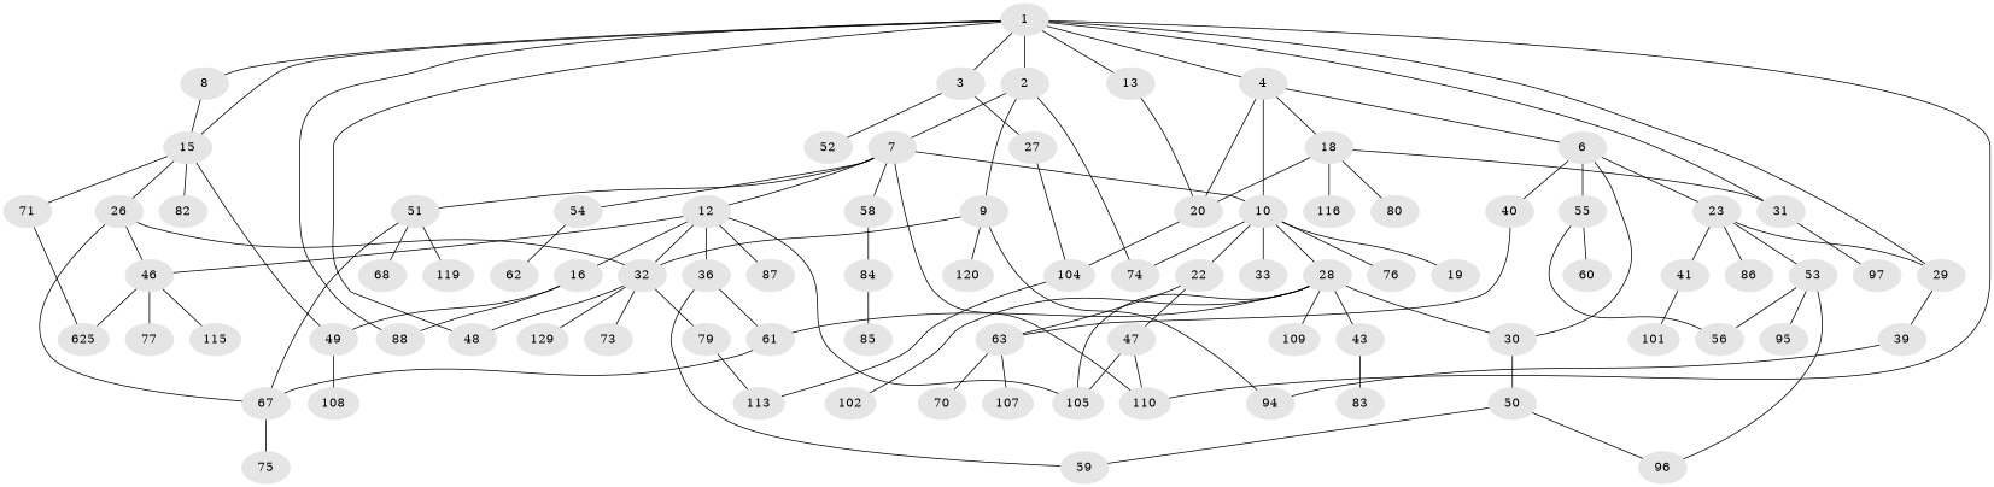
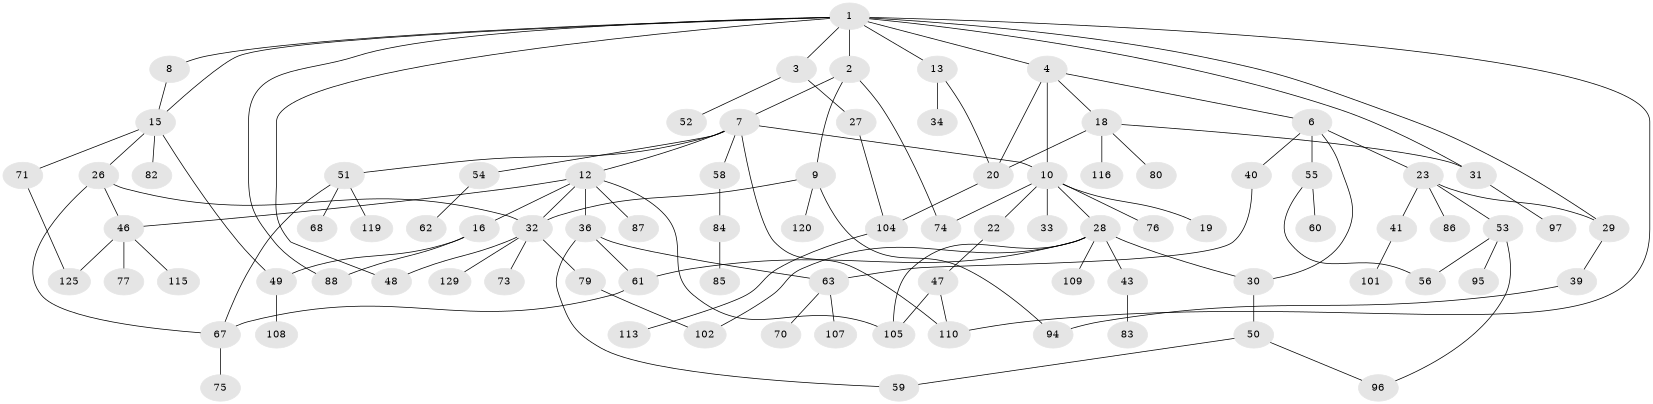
  graph {
    node [color=gray90 style=filled]
    1 [super="+5"]
    2 [super="+114"]
    3
    4 [super="+91"]
    8
    13 [super="+17"]
    15 [super="+21"]
    29 [super="+35"]
    31 [super="+38"]
    48 [super="+123"]
    88 [super="+124"]
    110
    7 [super="+24"]
    9 [super="+99"]
    74 [super="+122"]
    27 [super="+93"]
    52 [super="+118"]
    6 [super="+112"]
    10 [super="+11"]
    18 [super="+25"]
    20 [super="+81"]
+   34 [super="+44"]
    26 [super="+92"]
    49 [super="+130"]
    71
    82
    39
    97
    12 [super="+14"]
    51 [super="+65"]
    54
    58 [super="+78"]
    32 [super="+69"]
    94 [super="+126"]
    120
    104
    23 [super="+90"]
    30 [super="+89"]
    40
    55 [super="+127"]
    19
    22
    28 [super="+45"]
    33
    76 [super="+117"]
    80 [super="+103"]
    116
    41
    53 [super="+66"]
    86
    50 [super="+128"]
    63
    56 [super="+64"]
    60
    16 [super="+37"]
    36 [super="+42"]
    46 [super="+57"]
    87
    105 [super="+121"]
    67 [super="+106"]
    68
    119
    62
    84
    73
    79
    129
    47
    43 [super="+100"]
    61 [super="+72"]
    102
    109
    59
    77
    115
-   125 [label=625]
+   125
    108
    113
    101
    96
    95 [super="+98"]
    75
    83
    70
    107
    85
    1 -- 2
    1 -- 3
    1 -- 4
    1 -- 8
    1 -- 13
    1 -- 15
    1 -- 29
    1 -- 31
    1 -- 48
    1 -- 88
    1 -- 110
    2 -- 7
    2 -- 9
    2 -- 74
    3 -- 27
    3 -- 52
    4 -- 6
    4 -- 10
    4 -- 18
    4 -- 20
    8 -- 15
    13 -- 20
+   13 -- 34
    15 -- 26
    15 -- 49
    15 -- 71
    15 -- 82
    29 -- 39
    31 -- 97
    7 -- 110
    7 -- 10
    7 -- 12
    7 -- 51
    7 -- 54
    7 -- 58
    9 -- 32
    9 -- 94
    9 -- 120
    27 -- 104
    6 -- 23
    6 -- 30
    6 -- 40
    6 -- 55
    10 -- 74
    10 -- 19
    10 -- 22
    10 -- 28
    10 -- 33
    10 -- 76
    18 -- 31
    18 -- 20
    18 -- 80
    18 -- 116
    20 -- 104
    26 -- 32
    26 -- 46
    26 -- 67
    49 -- 108
    71 -- 125
    39 -- 94
    12 -- 32
    12 -- 16
    12 -- 36
    12 -- 46
    12 -- 87
    12 -- 105
    51 -- 67
    51 -- 68
    51 -- 119
    54 -- 62
    58 -- 84
    32 -- 48
    32 -- 73
    32 -- 79
    32 -- 129
    104 -- 113
    23 -- 29
    23 -- 41
    23 -- 53
    23 -- 86
    30 -- 50
    40 -- 63
    55 -- 56
    55 -- 60
    22 -- 47
    28 -- 30
    28 -- 105
    28 -- 43
    28 -- 61
    28 -- 102
    28 -- 109
    41 -- 101
    53 -- 56
    53 -- 96
    53 -- 95
    50 -- 59
    50 -- 96
    63 -- 70
    63 -- 107
    16 -- 88
    16 -- 49
-   22 -- 63
+   36 -- 63
    36 -- 61
    36 -- 59
    46 -- 77
    46 -- 115
    46 -- 125
    67 -- 75
    84 -- 85
-   79 -- 113
+   79 -- 102
    47 -- 110
    47 -- 105
    43 -- 83
    61 -- 67
  }
